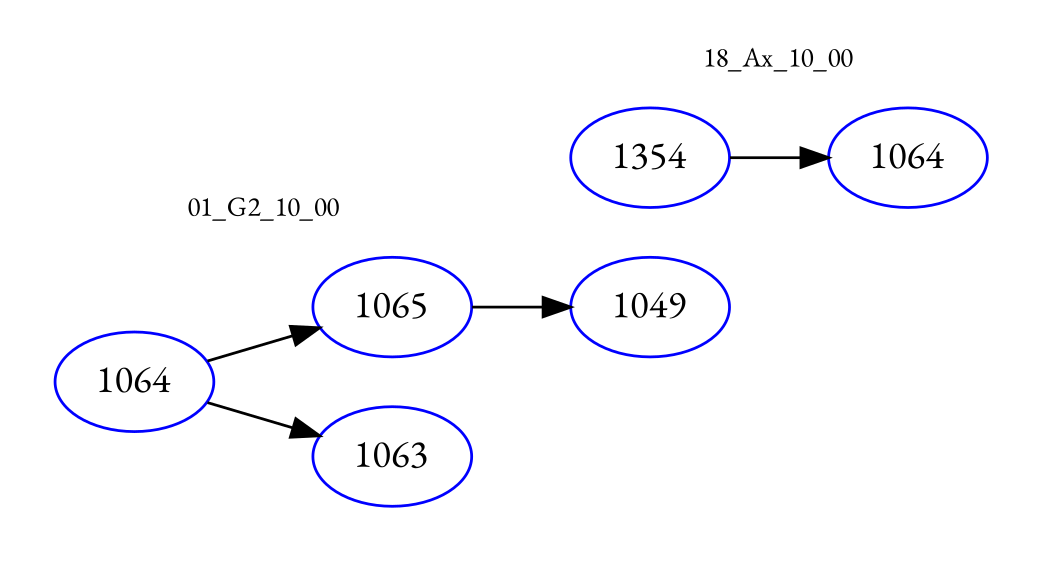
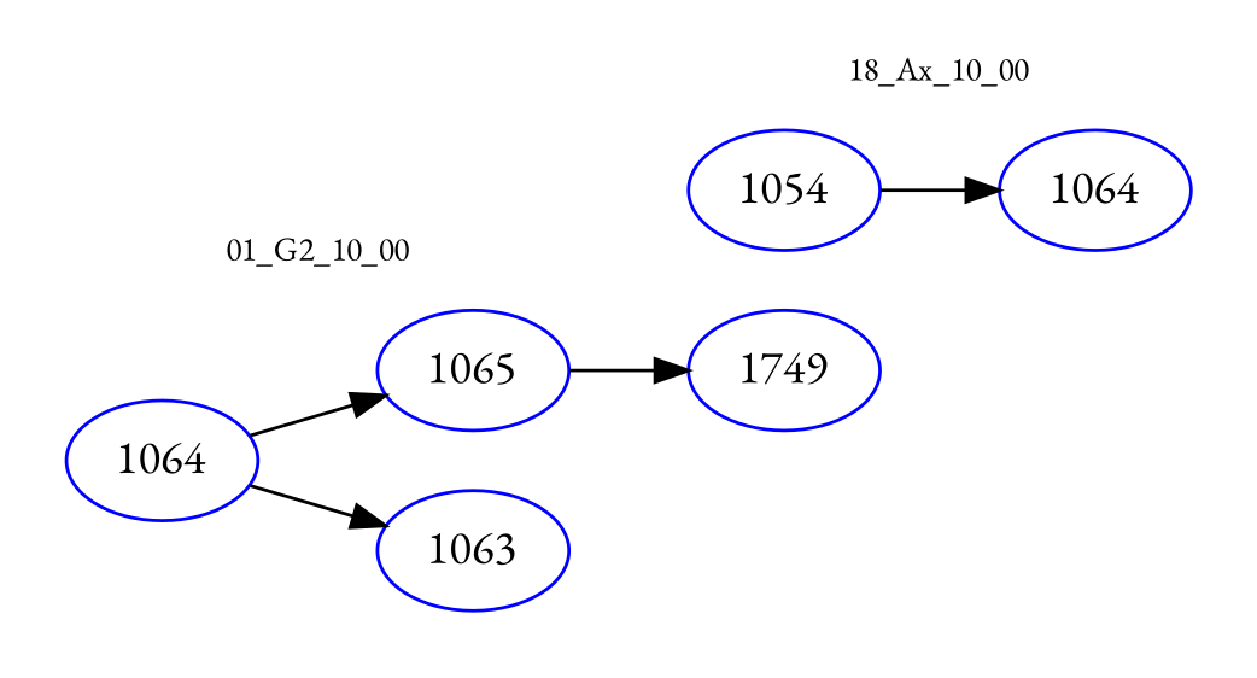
  digraph {
    fontname="EB Garamond"
    rankdir=LR
    node [color=blue fontname="EB Garamond"]
    edge [color=black fontname="EB Garamond"]
-   n1 [label=1354]
-   n2 [label=1049]
+   n1 [label=1054]
+   n2 [label=1749]
    n3 [label=1064]
    n4 [label=1064]
    n5 [label=1063]
    n6 [label=1065]
    subgraph cluster_1 {
      color=white
      fontsize=10
      label="18_Ax_10_00"
      n1
      n2
      n3
    }
    subgraph cluster_2 {
      color=white
      fontsize=10
      label="01_G2_10_00"
      n4
      n5
      n6
    }
    n1 -> n3
    n4 -> n5
    n4 -> n6
    n6 -> n2
  }
